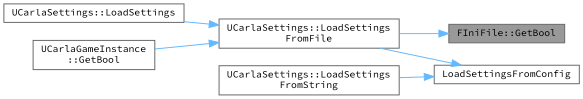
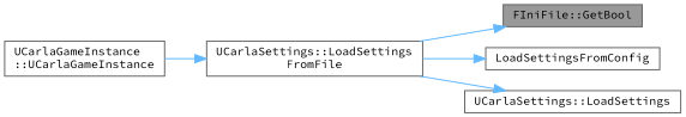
  digraph {
    fontname="Source Code Pro"
    rankdir=RL
    node [color=grey40 fillcolor=white fontname="Source Code Pro" fontsize=10 shape=box style=filled]
    edge [color=steelblue1 dir=back fontname="Source Code Pro" fontsize=10 labelfontname=Helvetica labelfontsize=10 style=solid]
    n1 [color=gray40 fillcolor=grey60 fontcolor=black height=0.2 label="FIniFile::GetBool" width=0.4]
    n2 [height=0.2 label="UCarlaSettings::LoadSettings\lFromFile" width=0.4]
    n3 [height=0.2 label=LoadSettingsFromConfig width=0.4]
-   n4 [height=0.2 label="UCarlaSettings::LoadSettings\lFromString" width=0.4]
    n5 [height=0.2 label="UCarlaSettings::LoadSettings" width=0.4]
-   n6 [height=0.2 label="UCarlaGameInstance\l::GetBool" width=0.4]
+   n6 [height=0.2 label="UCarlaGameInstance\l::UCarlaGameInstance" width=0.4]
    n1 -> n2
-   n2 -> n5
+   n5 -> n2
    n2 -> n6
    n3 -> n2
-   n3 -> n4
  }
